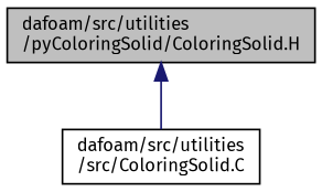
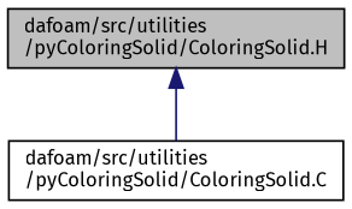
  digraph {
    fontname="Fira Sans"
    node [color=black fontname="Fira Sans" fontsize=10 shape=record]
    n1 [fillcolor=grey75 fontcolor=black height=0.2 label="dafoam/src/utilities\l/pyColoringSolid/ColoringSolid.H" style=filled width=0.4]
-   n2 [height=0.2 label="dafoam/src/utilities\l/src/ColoringSolid.C" width=0.4]
+   n2 [height=0.2 label="dafoam/src/utilities\l/pyColoringSolid/ColoringSolid.C" width=0.4]
    n1 -> n2 [color=midnightblue dir=back fontname="Fira Sans" fontsize=10 labelfontname=Helvetica labelfontsize=10 style=solid]
  }
